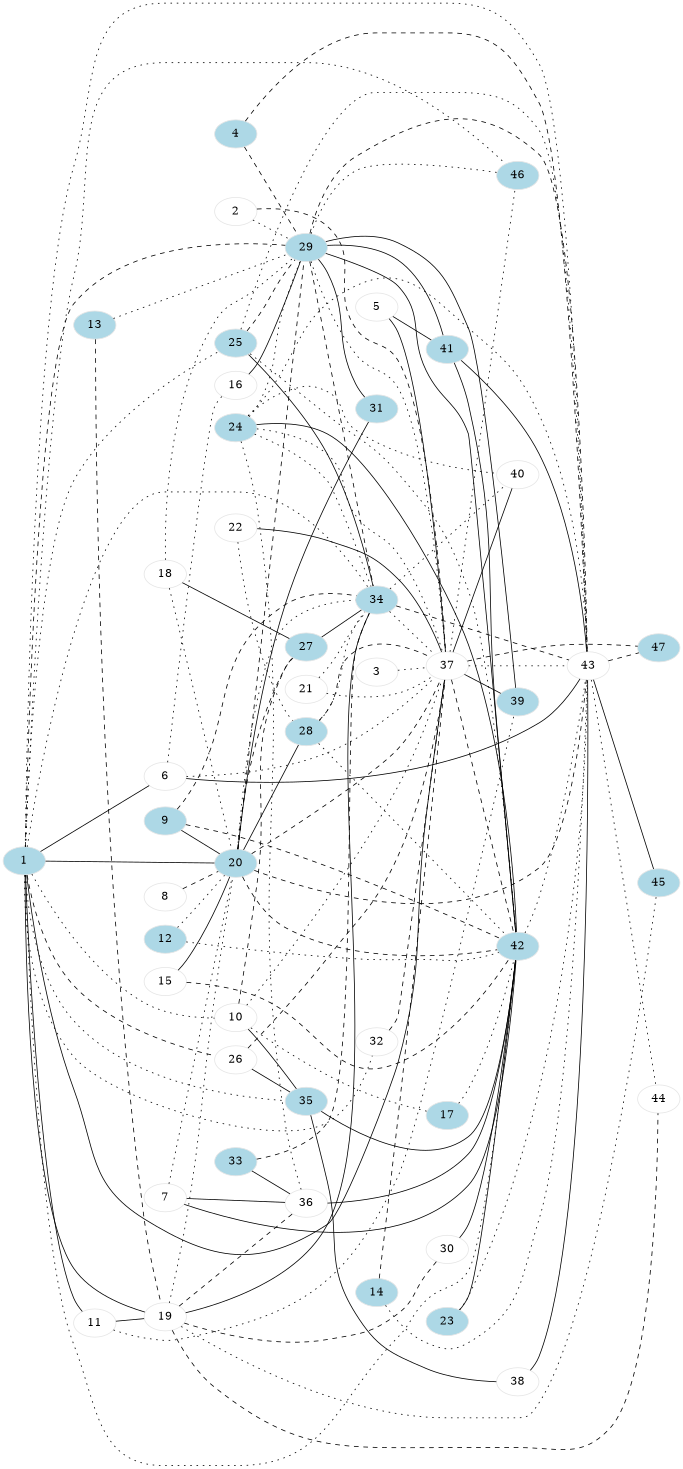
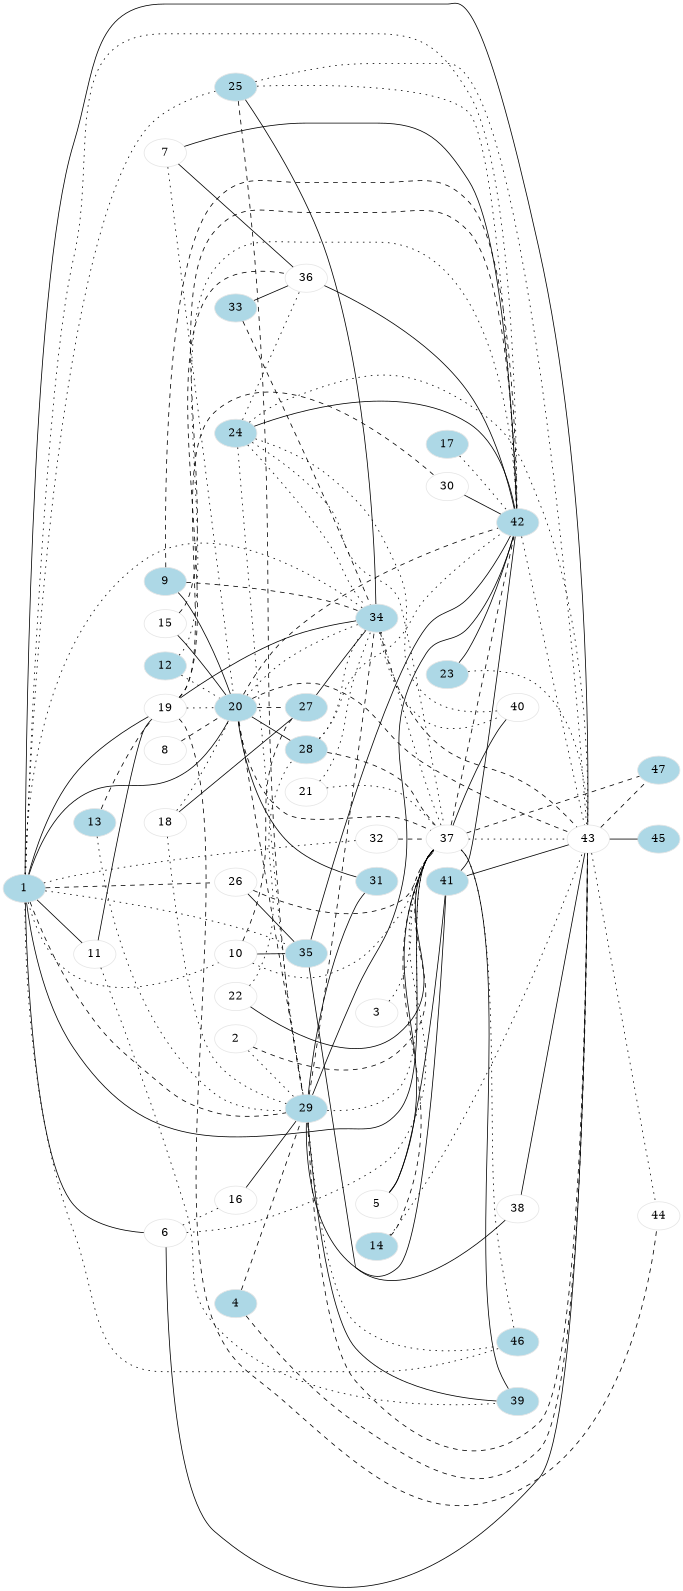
  graph {
    rankdir=LR
    node [color=gray90 fillcolor=lightblue style=filled]
    edge [style=dotted weight=1.0]
    6 [fillcolor=white]
    1
    10 [fillcolor=white]
    11 [fillcolor=white]
    19 [fillcolor=white]
    20
    25
    26 [fillcolor=white]
    29
    32 [fillcolor=white]
    34
    35
    37 [fillcolor=white]
    42
    43 [fillcolor=white]
    46
    16 [fillcolor=white]
    17
    27
    39
    36 [fillcolor=white]
    30 [fillcolor=white]
    44 [fillcolor=white]
    45
    28
    31
    41
    40 [fillcolor=white]
    38 [fillcolor=white]
    47
    2 [fillcolor=white]
    3 [fillcolor=white]
    4
    5 [fillcolor=white]
    7 [fillcolor=white]
    8 [fillcolor=white]
    9
    12
    13
    14
    15 [fillcolor=white]
    18 [fillcolor=white]
    21 [fillcolor=white]
    22 [fillcolor=white]
    23
    24
    33
    6 -- 37
    6 -- 43 [style=solid]
    6 -- 16
    1 -- 6 [style=solid]
    1 -- 10
    1 -- 11 [style=solid]
    1 -- 19 [style=solid]
    1 -- 20 [style=solid weight=2.0]
    1 -- 25
    1 -- 26 [style=dashed]
    1 -- 29 [style=dashed weight=2.0]
    1 -- 32
    1 -- 34 [weight=2.0]
    1 -- 35
    1 -- 37 [style=solid weight=2.0]
    1 -- 42
-   1 -- 43
+   1 -- 43 [style=solid]
    1 -- 46
    10 -- 35 [style=solid]
    10 -- 37
-   10 -- 17
    10 -- 27 [style=dashed]
    11 -- 19 [style=solid]
    11 -- 39
    19 -- 20
    19 -- 34 [style=solid]
    19 -- 36 [style=dashed]
    19 -- 30 [style=dashed]
    19 -- 44 [style=dashed]
-   19 -- 45
    20 -- 29 [style=dashed weight=2.0]
    20 -- 34 [weight=4.0]
    20 -- 37 [style=dashed weight=4.0]
    20 -- 42 [style=dashed weight=4.0]
    20 -- 43 [style=dashed weight=2.0]
    20 -- 27 [style=dashed]
    20 -- 28 [style=solid]
    20 -- 31 [style=solid]
    25 -- 29 [style=dashed]
    25 -- 34 [style=solid]
    25 -- 42
    25 -- 43
    26 -- 35 [style=solid]
    26 -- 37 [style=dashed]
    29 -- 34 [style=dashed weight=3.0]
    29 -- 37 [weight=3.0]
    29 -- 42 [style=solid]
    29 -- 43 [style=dashed weight=2.0]
    29 -- 46
    29 -- 39 [style=solid]
    29 -- 31 [style=solid]
    29 -- 41 [style=solid]
    32 -- 37 [style=dashed weight=2.0]
    34 -- 37 [weight=4.0]
    34 -- 43 [style=dashed weight=2.0]
    34 -- 40
    35 -- 42 [style=solid]
    35 -- 38 [style=solid]
    37 -- 42 [style=dashed weight=2.0]
    37 -- 43 [weight=2.0]
    37 -- 46
    37 -- 39 [style=solid]
    37 -- 40 [style=solid]
    37 -- 47 [style=dashed]
    42 -- 43
    43 -- 44
    43 -- 45 [style=solid]
    43 -- 47 [style=dashed]
    16 -- 29 [style=solid]
    17 -- 42
    27 -- 34 [style=solid]
    36 -- 42 [style=solid]
    30 -- 42 [style=solid]
    28 -- 34
    28 -- 37 [style=dashed weight=2.0]
    28 -- 42
    41 -- 42 [style=solid]
    41 -- 43 [style=solid weight=3.0]
    38 -- 43 [style=solid]
    2 -- 29
    2 -- 37 [style=dashed]
    3 -- 37 [weight=2.0]
    4 -- 29 [style=dashed]
    4 -- 43 [style=dashed]
    5 -- 37 [style=solid weight=2.0]
    5 -- 41 [style=solid]
    7 -- 20
    7 -- 42 [style=solid]
    7 -- 36 [style=solid]
    8 -- 20 [style=dashed weight=2.0]
    9 -- 20 [style=solid]
    9 -- 34 [style=dashed weight=2.0]
    9 -- 42 [style=dashed]
    12 -- 20
    12 -- 42
    13 -- 19 [style=dashed]
    13 -- 29
    14 -- 37 [style=dashed]
    14 -- 43
    15 -- 20 [style=solid]
    15 -- 42 [style=dashed]
    18 -- 20
    18 -- 29 [weight=2.0]
    18 -- 27 [style=solid]
    21 -- 34
    21 -- 37
    22 -- 37 [style=solid]
    22 -- 28
    23 -- 42 [style=solid]
    23 -- 43
    24 -- 29
    24 -- 34
    24 -- 37
    24 -- 42 [style=solid]
    24 -- 43
    24 -- 36
    24 -- 40
    33 -- 34 [style=dashed]
    33 -- 36 [style=solid]
  }
